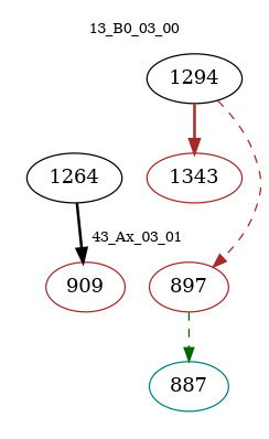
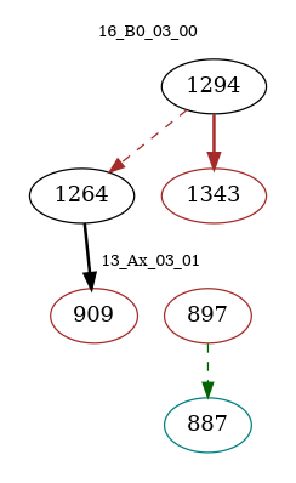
  digraph {
    node [color=brown]
    edge [color=brown style=dashed]
    n1 [label=897]
    n2 [label=909]
    n3 [color=teal label=887]
    n4 [color=black label=1294]
    n5 [color=black label=1264]
    n6 [label=1343]
    subgraph cluster_1 {
      color=white
      fontsize=10
-     label="43_Ax_03_01"
+     label="13_Ax_03_01"
      n1
      n2
      n3
    }
    subgraph cluster_2 {
      color=white
      fontsize=10
-     label="13_B0_03_00"
+     label="16_B0_03_00"
      n4
      n5
      n6
    }
    n1 -> n3 [color=darkgreen]
-   n4 -> n1
+   n4 -> n5
    n4 -> n6 [style=bold]
    n5 -> n2 [color=black style=bold]
  }
